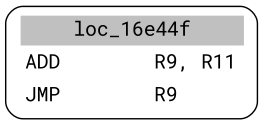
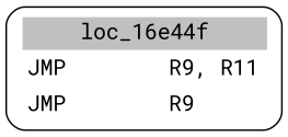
  digraph {
    fontname="Roboto Mono"
-   n1 [fontname="Roboto Mono" label=<<table border="0" cellborder="0" cellpadding="3"><tr><td align="center" colspan="2" bgcolor="grey">loc_16e44f</td></tr><tr><td align="left">ADD        R9, R11</td></tr><tr><td align="left">JMP        R9</td></tr></table>> shape=Mrecord]
+   n1 [fontname="Roboto Mono" label=<<table border="0" cellborder="0" cellpadding="3"><tr><td align="center" colspan="2" bgcolor="grey">loc_16e44f</td></tr><tr><td align="left">JMP        R9, R11</td></tr><tr><td align="left">JMP        R9</td></tr></table>> shape=Mrecord]
  }
